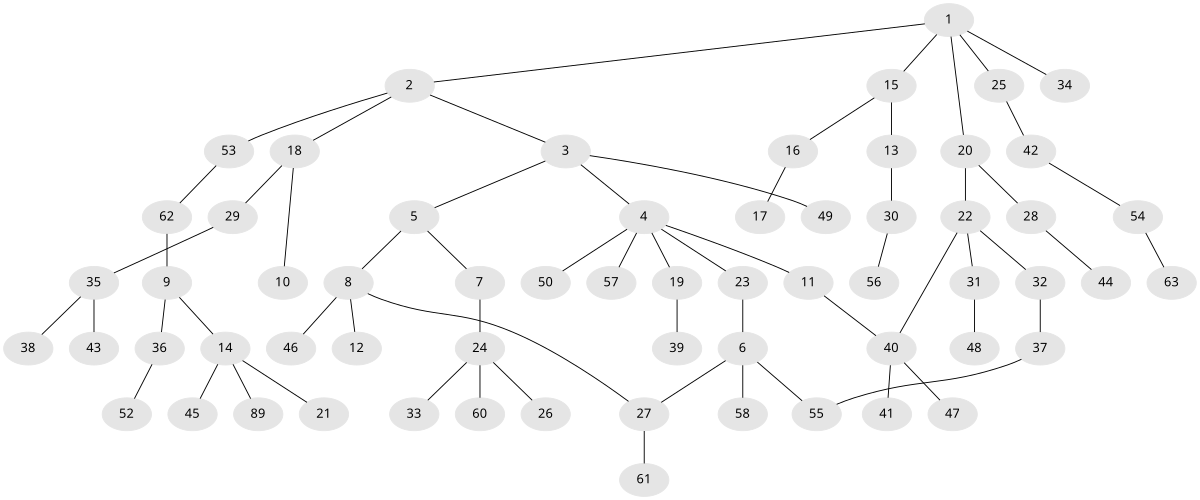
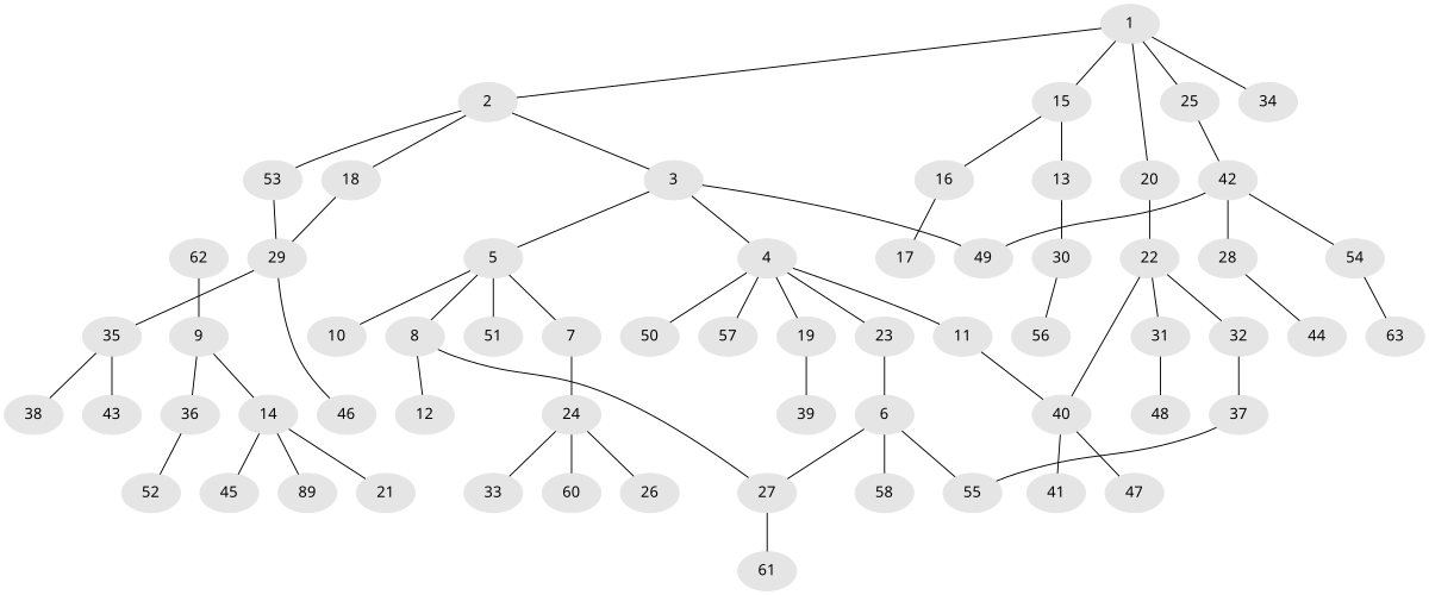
  graph {
    fontname="Noto Sans"
    node [color=gray90 fontname="Noto Sans" style=filled]
    edge [fontname="Noto Sans"]
    1
    2
    15
    20
    25
    34
    3
    18
    53
    13
    16
    22
    28
    42
    4
    5
    49
    30
    29
    62
    11
    19
    23
    50
    57
    7
    8
    10
+   51
    6
    27
    55
    58
    40
    39
    24
    12
    9
    14
    36
    61
    26
    33
    60
    21
    45
    n47 [label=89]
    52
    41
    47
    56
    17
    35
    46
    31
    32
    44
    48
    37
    54
    38
    43
    63
    1 -- 2
    1 -- 15
    1 -- 20
    1 -- 25
    1 -- 34
    2 -- 3
    2 -- 18
    2 -- 53
    15 -- 13
    15 -- 16
    20 -- 22
-   20 -- 28
+   42 -- 28
    25 -- 42
    3 -- 4
    3 -- 5
    3 -- 49
    18 -- 29
-   53 -- 62
+   53 -- 29
    13 -- 30
    16 -- 17
    22 -- 40
    22 -- 31
    22 -- 32
    28 -- 44
+   42 -- 49
    42 -- 54
    4 -- 11
    4 -- 19
    4 -- 23
    4 -- 50
    4 -- 57
    5 -- 7
    5 -- 8
-   18 -- 10
+   5 -- 10
+   5 -- 51
    30 -- 56
    29 -- 35
-   8 -- 46
+   29 -- 46
    62 -- 9
    11 -- 40
    19 -- 39
    23 -- 6
    7 -- 24
    8 -- 27
    8 -- 12
    6 -- 27
    6 -- 55
    6 -- 58
    27 -- 61
    40 -- 41
    40 -- 47
    24 -- 26
    24 -- 33
    24 -- 60
    9 -- 14
    9 -- 36
    14 -- 21
    14 -- 45
    14 -- n47
    36 -- 52
    35 -- 38
    35 -- 43
    31 -- 48
    32 -- 37
    37 -- 55
    54 -- 63
  }
